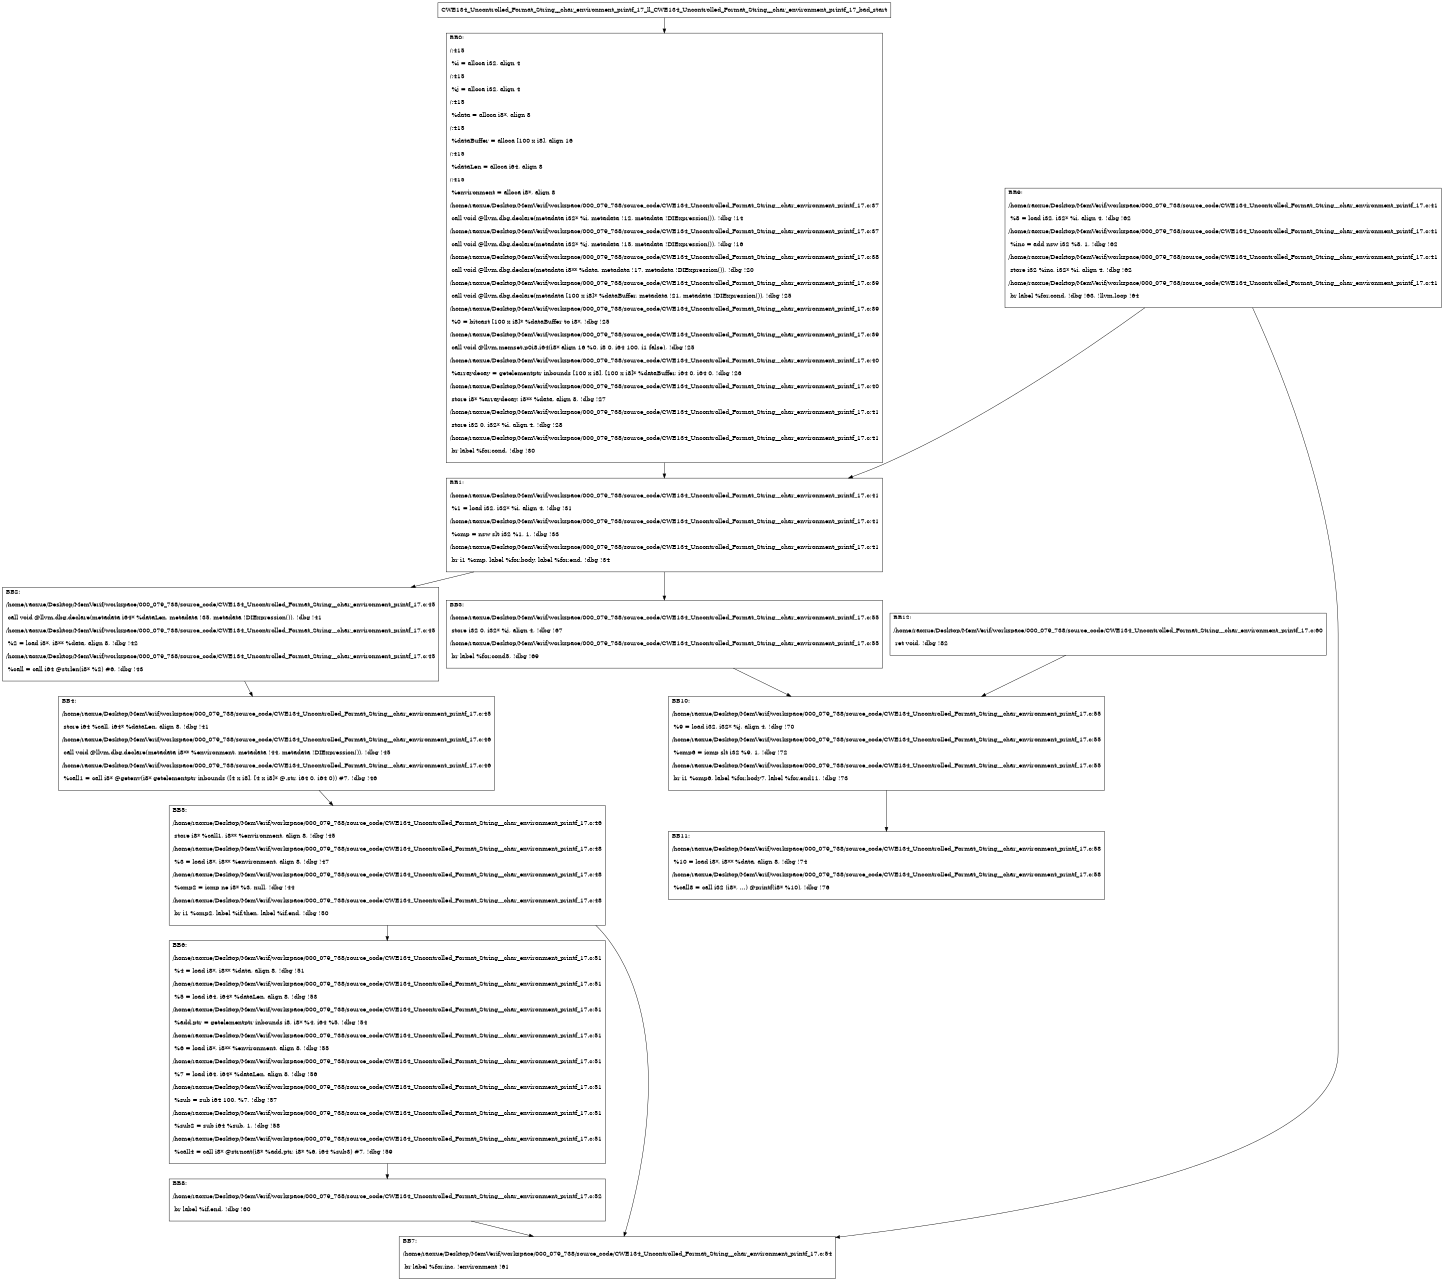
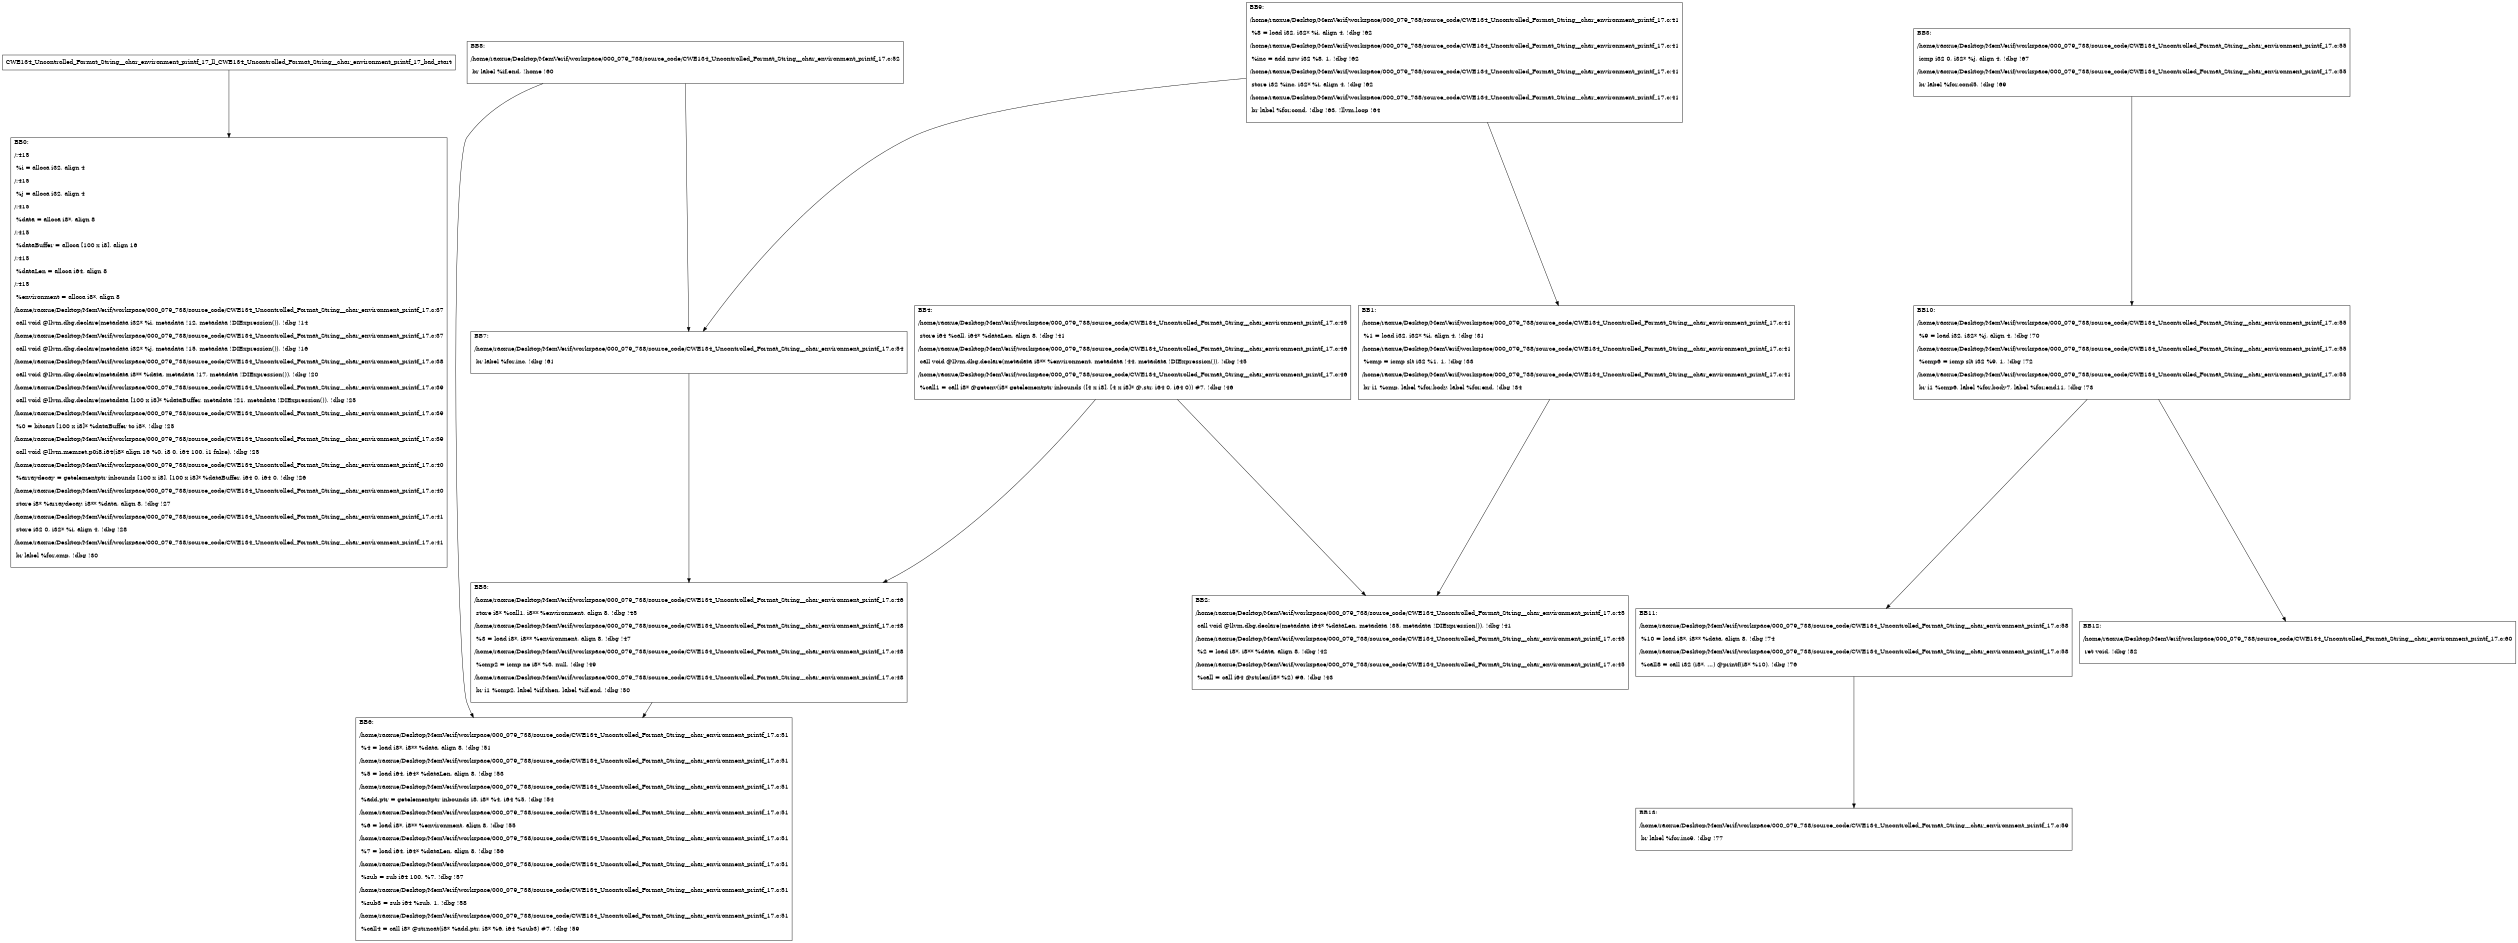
  digraph {
    node [shape=record]
    n1 [label="{CWE134_Uncontrolled_Format_String__char_environment_printf_17_ll_CWE134_Uncontrolled_Format_String__char_environment_printf_17_bad_start}"]
-   n2 [label="{BB0:\l\l/:415\l\n  %i = alloca i32, align 4\l\n/:415\l\n  %j = alloca i32, align 4\l\n/:415\l\n  %data = alloca i8*, align 8\l\n/:415\l\n  %dataBuffer = alloca [100 x i8], align 16\l\n/:415\l\n  %dataLen = alloca i64, align 8\l\n/:415\l\n  %environment = alloca i8*, align 8\l\n/home/raoxue/Desktop/MemVerif/workspace/000_079_738/source_code/CWE134_Uncontrolled_Format_String__char_environment_printf_17.c:37\l\n  call void @llvm.dbg.declare(metadata i32* %i, metadata !12, metadata !DIExpression()), !dbg !14\l\n/home/raoxue/Desktop/MemVerif/workspace/000_079_738/source_code/CWE134_Uncontrolled_Format_String__char_environment_printf_17.c:37\l\n  call void @llvm.dbg.declare(metadata i32* %j, metadata !15, metadata !DIExpression()), !dbg !16\l\n/home/raoxue/Desktop/MemVerif/workspace/000_079_738/source_code/CWE134_Uncontrolled_Format_String__char_environment_printf_17.c:38\l\n  call void @llvm.dbg.declare(metadata i8** %data, metadata !17, metadata !DIExpression()), !dbg !20\l\n/home/raoxue/Desktop/MemVerif/workspace/000_079_738/source_code/CWE134_Uncontrolled_Format_String__char_environment_printf_17.c:39\l\n  call void @llvm.dbg.declare(metadata [100 x i8]* %dataBuffer, metadata !21, metadata !DIExpression()), !dbg !25\l\n/home/raoxue/Desktop/MemVerif/workspace/000_079_738/source_code/CWE134_Uncontrolled_Format_String__char_environment_printf_17.c:39\l\n  %0 = bitcast [100 x i8]* %dataBuffer to i8*, !dbg !25\l\n/home/raoxue/Desktop/MemVerif/workspace/000_079_738/source_code/CWE134_Uncontrolled_Format_String__char_environment_printf_17.c:39\l\n  call void @llvm.memset.p0i8.i64(i8* align 16 %0, i8 0, i64 100, i1 false), !dbg !25\l\n/home/raoxue/Desktop/MemVerif/workspace/000_079_738/source_code/CWE134_Uncontrolled_Format_String__char_environment_printf_17.c:40\l\n  %arraydecay = getelementptr inbounds [100 x i8], [100 x i8]* %dataBuffer, i64 0, i64 0, !dbg !26\l\n/home/raoxue/Desktop/MemVerif/workspace/000_079_738/source_code/CWE134_Uncontrolled_Format_String__char_environment_printf_17.c:40\l\n  store i8* %arraydecay, i8** %data, align 8, !dbg !27\l\n/home/raoxue/Desktop/MemVerif/workspace/000_079_738/source_code/CWE134_Uncontrolled_Format_String__char_environment_printf_17.c:41\l\n  store i32 0, i32* %i, align 4, !dbg !28\l\n/home/raoxue/Desktop/MemVerif/workspace/000_079_738/source_code/CWE134_Uncontrolled_Format_String__char_environment_printf_17.c:41\l\n  br label %for.cond, !dbg !30\l\n}"]
-   n3 [label="{BB1:\l\l/home/raoxue/Desktop/MemVerif/workspace/000_079_738/source_code/CWE134_Uncontrolled_Format_String__char_environment_printf_17.c:41\l\n  %1 = load i32, i32* %i, align 4, !dbg !31\l\n/home/raoxue/Desktop/MemVerif/workspace/000_079_738/source_code/CWE134_Uncontrolled_Format_String__char_environment_printf_17.c:41\l\n  %cmp = nsw slt i32 %1, 1, !dbg !33\l\n/home/raoxue/Desktop/MemVerif/workspace/000_079_738/source_code/CWE134_Uncontrolled_Format_String__char_environment_printf_17.c:41\l\n  br i1 %cmp, label %for.body, label %for.end, !dbg !34\l\n}"]
+   n2 [label="{BB0:\l\l/:415\l\n  %i = alloca i32, align 4\l\n/:415\l\n  %j = alloca i32, align 4\l\n/:415\l\n  %data = alloca i8*, align 8\l\n/:415\l\n  %dataBuffer = alloca [100 x i8], align 16\l\n/:415\l\n  %dataLen = alloca i64, align 8\l\n/:415\l\n  %environment = alloca i8*, align 8\l\n/home/raoxue/Desktop/MemVerif/workspace/000_079_738/source_code/CWE134_Uncontrolled_Format_String__char_environment_printf_17.c:37\l\n  call void @llvm.dbg.declare(metadata i32* %i, metadata !12, metadata !DIExpression()), !dbg !14\l\n/home/raoxue/Desktop/MemVerif/workspace/000_079_738/source_code/CWE134_Uncontrolled_Format_String__char_environment_printf_17.c:37\l\n  call void @llvm.dbg.declare(metadata i32* %j, metadata !15, metadata !DIExpression()), !dbg !16\l\n/home/raoxue/Desktop/MemVerif/workspace/000_079_738/source_code/CWE134_Uncontrolled_Format_String__char_environment_printf_17.c:38\l\n  call void @llvm.dbg.declare(metadata i8** %data, metadata !17, metadata !DIExpression()), !dbg !20\l\n/home/raoxue/Desktop/MemVerif/workspace/000_079_738/source_code/CWE134_Uncontrolled_Format_String__char_environment_printf_17.c:39\l\n  call void @llvm.dbg.declare(metadata [100 x i8]* %dataBuffer, metadata !21, metadata !DIExpression()), !dbg !25\l\n/home/raoxue/Desktop/MemVerif/workspace/000_079_738/source_code/CWE134_Uncontrolled_Format_String__char_environment_printf_17.c:39\l\n  %0 = bitcast [100 x i8]* %dataBuffer to i8*, !dbg !25\l\n/home/raoxue/Desktop/MemVerif/workspace/000_079_738/source_code/CWE134_Uncontrolled_Format_String__char_environment_printf_17.c:39\l\n  call void @llvm.memset.p0i8.i64(i8* align 16 %0, i8 0, i64 100, i1 false), !dbg !25\l\n/home/raoxue/Desktop/MemVerif/workspace/000_079_738/source_code/CWE134_Uncontrolled_Format_String__char_environment_printf_17.c:40\l\n  %arraydecay = getelementptr inbounds [100 x i8], [100 x i8]* %dataBuffer, i64 0, i64 0, !dbg !26\l\n/home/raoxue/Desktop/MemVerif/workspace/000_079_738/source_code/CWE134_Uncontrolled_Format_String__char_environment_printf_17.c:40\l\n  store i8* %arraydecay, i8** %data, align 8, !dbg !27\l\n/home/raoxue/Desktop/MemVerif/workspace/000_079_738/source_code/CWE134_Uncontrolled_Format_String__char_environment_printf_17.c:41\l\n  store i32 0, i32* %i, align 4, !dbg !28\l\n/home/raoxue/Desktop/MemVerif/workspace/000_079_738/source_code/CWE134_Uncontrolled_Format_String__char_environment_printf_17.c:41\l\n  br label %for.cmp, !dbg !30\l\n}"]
+   n3 [label="{BB1:\l\l/home/raoxue/Desktop/MemVerif/workspace/000_079_738/source_code/CWE134_Uncontrolled_Format_String__char_environment_printf_17.c:41\l\n  %1 = load i32, i32* %i, align 4, !dbg !31\l\n/home/raoxue/Desktop/MemVerif/workspace/000_079_738/source_code/CWE134_Uncontrolled_Format_String__char_environment_printf_17.c:41\l\n  %cmp = icmp slt i32 %1, 1, !dbg !33\l\n/home/raoxue/Desktop/MemVerif/workspace/000_079_738/source_code/CWE134_Uncontrolled_Format_String__char_environment_printf_17.c:41\l\n  br i1 %cmp, label %for.body, label %for.end, !dbg !34\l\n}"]
    n4 [label="{BB2:\l\l/home/raoxue/Desktop/MemVerif/workspace/000_079_738/source_code/CWE134_Uncontrolled_Format_String__char_environment_printf_17.c:45\l\n  call void @llvm.dbg.declare(metadata i64* %dataLen, metadata !35, metadata !DIExpression()), !dbg !41\l\n/home/raoxue/Desktop/MemVerif/workspace/000_079_738/source_code/CWE134_Uncontrolled_Format_String__char_environment_printf_17.c:45\l\n  %2 = load i8*, i8** %data, align 8, !dbg !42\l\n/home/raoxue/Desktop/MemVerif/workspace/000_079_738/source_code/CWE134_Uncontrolled_Format_String__char_environment_printf_17.c:45\l\n  %call = call i64 @strlen(i8* %2) #6, !dbg !43\l\n}"]
-   n5 [label="{BB3:\l\l/home/raoxue/Desktop/MemVerif/workspace/000_079_738/source_code/CWE134_Uncontrolled_Format_String__char_environment_printf_17.c:55\l\n  store i32 0, i32* %j, align 4, !dbg !67\l\n/home/raoxue/Desktop/MemVerif/workspace/000_079_738/source_code/CWE134_Uncontrolled_Format_String__char_environment_printf_17.c:55\l\n  br label %for.cond5, !dbg !69\l\n}"]
+   n5 [label="{BB3:\l\l/home/raoxue/Desktop/MemVerif/workspace/000_079_738/source_code/CWE134_Uncontrolled_Format_String__char_environment_printf_17.c:55\l\n  icmp i32 0, i32* %j, align 4, !dbg !67\l\n/home/raoxue/Desktop/MemVerif/workspace/000_079_738/source_code/CWE134_Uncontrolled_Format_String__char_environment_printf_17.c:55\l\n  br label %for.cond5, !dbg !69\l\n}"]
    n6 [label="{BB4:\l\l/home/raoxue/Desktop/MemVerif/workspace/000_079_738/source_code/CWE134_Uncontrolled_Format_String__char_environment_printf_17.c:45\l\n  store i64 %call, i64* %dataLen, align 8, !dbg !41\l\n/home/raoxue/Desktop/MemVerif/workspace/000_079_738/source_code/CWE134_Uncontrolled_Format_String__char_environment_printf_17.c:46\l\n  call void @llvm.dbg.declare(metadata i8** %environment, metadata !44, metadata !DIExpression()), !dbg !45\l\n/home/raoxue/Desktop/MemVerif/workspace/000_079_738/source_code/CWE134_Uncontrolled_Format_String__char_environment_printf_17.c:46\l\n  %call1 = call i8* @getenv(i8* getelementptr inbounds ([4 x i8], [4 x i8]* @.str, i64 0, i64 0)) #7, !dbg !46\l\n}"]
    n7 [label="{BB10:\l\l/home/raoxue/Desktop/MemVerif/workspace/000_079_738/source_code/CWE134_Uncontrolled_Format_String__char_environment_printf_17.c:55\l\n  %9 = load i32, i32* %j, align 4, !dbg !70\l\n/home/raoxue/Desktop/MemVerif/workspace/000_079_738/source_code/CWE134_Uncontrolled_Format_String__char_environment_printf_17.c:55\l\n  %cmp6 = icmp slt i32 %9, 1, !dbg !72\l\n/home/raoxue/Desktop/MemVerif/workspace/000_079_738/source_code/CWE134_Uncontrolled_Format_String__char_environment_printf_17.c:55\l\n  br i1 %cmp6, label %for.body7, label %for.end11, !dbg !73\l\n}"]
-   n8 [label="{BB5:\l\l/home/raoxue/Desktop/MemVerif/workspace/000_079_738/source_code/CWE134_Uncontrolled_Format_String__char_environment_printf_17.c:46\l\n  store i8* %call1, i8** %environment, align 8, !dbg !45\l\n/home/raoxue/Desktop/MemVerif/workspace/000_079_738/source_code/CWE134_Uncontrolled_Format_String__char_environment_printf_17.c:48\l\n  %3 = load i8*, i8** %environment, align 8, !dbg !47\l\n/home/raoxue/Desktop/MemVerif/workspace/000_079_738/source_code/CWE134_Uncontrolled_Format_String__char_environment_printf_17.c:48\l\n  %cmp2 = icmp ne i8* %3, null, !dbg !44\l\n/home/raoxue/Desktop/MemVerif/workspace/000_079_738/source_code/CWE134_Uncontrolled_Format_String__char_environment_printf_17.c:48\l\n  br i1 %cmp2, label %if.then, label %if.end, !dbg !50\l\n}"]
+   n8 [label="{BB5:\l\l/home/raoxue/Desktop/MemVerif/workspace/000_079_738/source_code/CWE134_Uncontrolled_Format_String__char_environment_printf_17.c:46\l\n  store i8* %call1, i8** %environment, align 8, !dbg !45\l\n/home/raoxue/Desktop/MemVerif/workspace/000_079_738/source_code/CWE134_Uncontrolled_Format_String__char_environment_printf_17.c:48\l\n  %3 = load i8*, i8** %environment, align 8, !dbg !47\l\n/home/raoxue/Desktop/MemVerif/workspace/000_079_738/source_code/CWE134_Uncontrolled_Format_String__char_environment_printf_17.c:48\l\n  %cmp2 = icmp ne i8* %3, null, !dbg !49\l\n/home/raoxue/Desktop/MemVerif/workspace/000_079_738/source_code/CWE134_Uncontrolled_Format_String__char_environment_printf_17.c:48\l\n  br i1 %cmp2, label %if.then, label %if.end, !dbg !50\l\n}"]
    n9 [label="{BB11:\l\l/home/raoxue/Desktop/MemVerif/workspace/000_079_738/source_code/CWE134_Uncontrolled_Format_String__char_environment_printf_17.c:58\l\n  %10 = load i8*, i8** %data, align 8, !dbg !74\l\n/home/raoxue/Desktop/MemVerif/workspace/000_079_738/source_code/CWE134_Uncontrolled_Format_String__char_environment_printf_17.c:58\l\n  %call8 = call i32 (i8*, ...) @printf(i8* %10), !dbg !76\l\n}"]
    n10 [label="{BB12:\l\l/home/raoxue/Desktop/MemVerif/workspace/000_079_738/source_code/CWE134_Uncontrolled_Format_String__char_environment_printf_17.c:60\l\n  ret void, !dbg !82\l\n}"]
-   n11 [label="{BB6:\l\l/home/raoxue/Desktop/MemVerif/workspace/000_079_738/source_code/CWE134_Uncontrolled_Format_String__char_environment_printf_17.c:51\l\n  %4 = load i8*, i8** %data, align 8, !dbg !51\l\n/home/raoxue/Desktop/MemVerif/workspace/000_079_738/source_code/CWE134_Uncontrolled_Format_String__char_environment_printf_17.c:51\l\n  %5 = load i64, i64* %dataLen, align 8, !dbg !53\l\n/home/raoxue/Desktop/MemVerif/workspace/000_079_738/source_code/CWE134_Uncontrolled_Format_String__char_environment_printf_17.c:51\l\n  %add.ptr = getelementptr inbounds i8, i8* %4, i64 %5, !dbg !54\l\n/home/raoxue/Desktop/MemVerif/workspace/000_079_738/source_code/CWE134_Uncontrolled_Format_String__char_environment_printf_17.c:51\l\n  %6 = load i8*, i8** %environment, align 8, !dbg !55\l\n/home/raoxue/Desktop/MemVerif/workspace/000_079_738/source_code/CWE134_Uncontrolled_Format_String__char_environment_printf_17.c:51\l\n  %7 = load i64, i64* %dataLen, align 8, !dbg !56\l\n/home/raoxue/Desktop/MemVerif/workspace/000_079_738/source_code/CWE134_Uncontrolled_Format_String__char_environment_printf_17.c:51\l\n  %sub = sub i64 100, %7, !dbg !57\l\n/home/raoxue/Desktop/MemVerif/workspace/000_079_738/source_code/CWE134_Uncontrolled_Format_String__char_environment_printf_17.c:51\l\n  %sub2 = sub i64 %sub, 1, !dbg !58\l\n/home/raoxue/Desktop/MemVerif/workspace/000_079_738/source_code/CWE134_Uncontrolled_Format_String__char_environment_printf_17.c:51\l\n  %call4 = call i8* @strncat(i8* %add.ptr, i8* %6, i64 %sub3) #7, !dbg !59\l\n}"]
-   n12 [label="{BB7:\l\l/home/raoxue/Desktop/MemVerif/workspace/000_079_738/source_code/CWE134_Uncontrolled_Format_String__char_environment_printf_17.c:54\l\n  br label %for.inc, !environment !61\l\n}"]
-   n13 [label="{BB8:\l\l/home/raoxue/Desktop/MemVerif/workspace/000_079_738/source_code/CWE134_Uncontrolled_Format_String__char_environment_printf_17.c:52\l\n  br label %if.end, !dbg !60\l\n}"]
+   n11 [label="{BB6:\l\l/home/raoxue/Desktop/MemVerif/workspace/000_079_738/source_code/CWE134_Uncontrolled_Format_String__char_environment_printf_17.c:51\l\n  %4 = load i8*, i8** %data, align 8, !dbg !51\l\n/home/raoxue/Desktop/MemVerif/workspace/000_079_738/source_code/CWE134_Uncontrolled_Format_String__char_environment_printf_17.c:51\l\n  %5 = load i64, i64* %dataLen, align 8, !dbg !53\l\n/home/raoxue/Desktop/MemVerif/workspace/000_079_738/source_code/CWE134_Uncontrolled_Format_String__char_environment_printf_17.c:51\l\n  %add.ptr = getelementptr inbounds i8, i8* %4, i64 %5, !dbg !54\l\n/home/raoxue/Desktop/MemVerif/workspace/000_079_738/source_code/CWE134_Uncontrolled_Format_String__char_environment_printf_17.c:51\l\n  %6 = load i8*, i8** %environment, align 8, !dbg !55\l\n/home/raoxue/Desktop/MemVerif/workspace/000_079_738/source_code/CWE134_Uncontrolled_Format_String__char_environment_printf_17.c:51\l\n  %7 = load i64, i64* %dataLen, align 8, !dbg !56\l\n/home/raoxue/Desktop/MemVerif/workspace/000_079_738/source_code/CWE134_Uncontrolled_Format_String__char_environment_printf_17.c:51\l\n  %sub = sub i64 100, %7, !dbg !57\l\n/home/raoxue/Desktop/MemVerif/workspace/000_079_738/source_code/CWE134_Uncontrolled_Format_String__char_environment_printf_17.c:51\l\n  %sub3 = sub i64 %sub, 1, !dbg !58\l\n/home/raoxue/Desktop/MemVerif/workspace/000_079_738/source_code/CWE134_Uncontrolled_Format_String__char_environment_printf_17.c:51\l\n  %call4 = call i8* @strncat(i8* %add.ptr, i8* %6, i64 %sub3) #7, !dbg !59\l\n}"]
+   n12 [label="{BB7:\l\l/home/raoxue/Desktop/MemVerif/workspace/000_079_738/source_code/CWE134_Uncontrolled_Format_String__char_environment_printf_17.c:54\l\n  br label %for.inc, !dbg !61\l\n}"]
+   n13 [label="{BB8:\l\l/home/raoxue/Desktop/MemVerif/workspace/000_079_738/source_code/CWE134_Uncontrolled_Format_String__char_environment_printf_17.c:52\l\n  br label %if.end, !home !60\l\n}"]
    n14 [label="{BB9:\l\l/home/raoxue/Desktop/MemVerif/workspace/000_079_738/source_code/CWE134_Uncontrolled_Format_String__char_environment_printf_17.c:41\l\n  %8 = load i32, i32* %i, align 4, !dbg !62\l\n/home/raoxue/Desktop/MemVerif/workspace/000_079_738/source_code/CWE134_Uncontrolled_Format_String__char_environment_printf_17.c:41\l\n  %inc = add nsw i32 %8, 1, !dbg !62\l\n/home/raoxue/Desktop/MemVerif/workspace/000_079_738/source_code/CWE134_Uncontrolled_Format_String__char_environment_printf_17.c:41\l\n  store i32 %inc, i32* %i, align 4, !dbg !62\l\n/home/raoxue/Desktop/MemVerif/workspace/000_079_738/source_code/CWE134_Uncontrolled_Format_String__char_environment_printf_17.c:41\l\n  br label %for.cond, !dbg !63, !llvm.loop !64\l\n}"]
+   n15 [label="{BB13:\l\l/home/raoxue/Desktop/MemVerif/workspace/000_079_738/source_code/CWE134_Uncontrolled_Format_String__char_environment_printf_17.c:59\l\n  br label %for.inc9, !dbg !77\l\n}"]
    n1 -> n2
-   n2 -> n3
    n3 -> n4
-   n3 -> n5
-   n4 -> n6
+   n6 -> n4
    n5 -> n7
    n6 -> n8
    n7 -> n9
-   n10 -> n7
+   n7 -> n10
    n8 -> n11
-   n8 -> n12
-   n11 -> n13
+   n12 -> n8
+   n9 -> n15
+   n13 -> n11
    n13 -> n12
    n14 -> n3
    n14 -> n12
  }
